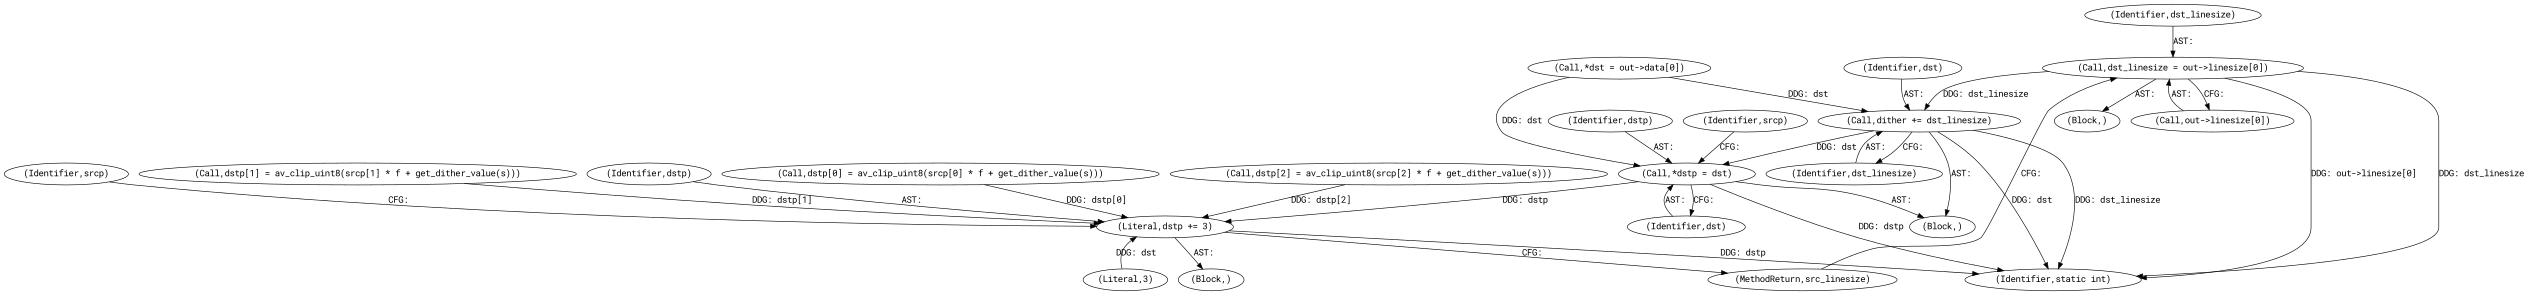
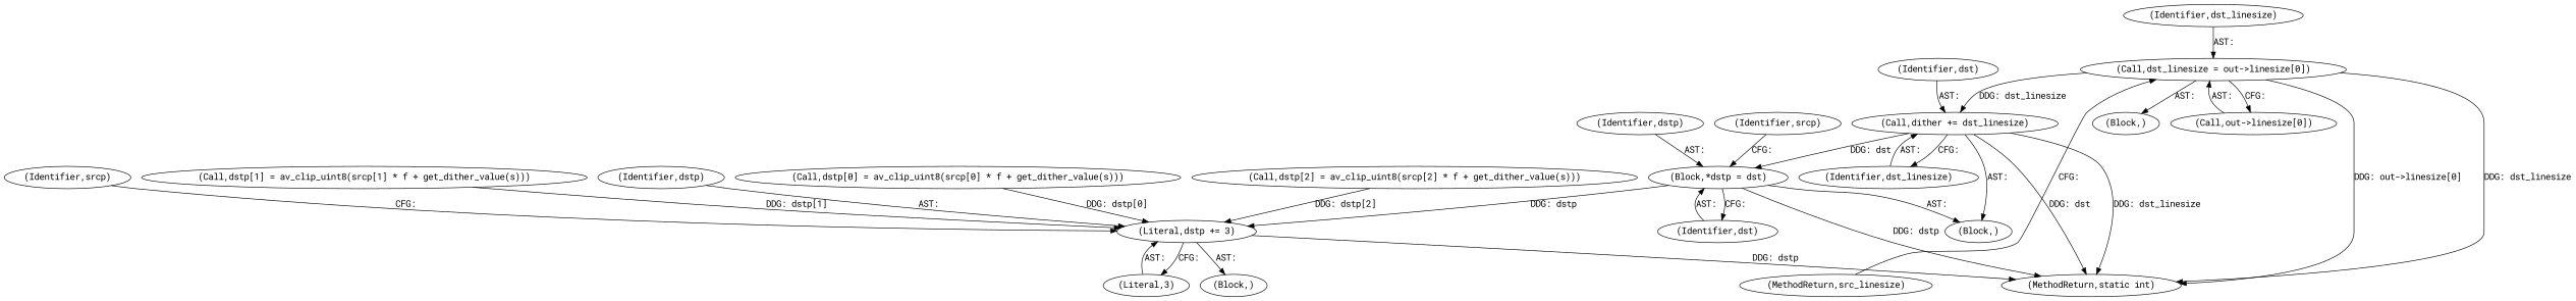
  digraph {
    fontname="Roboto Mono"
    node [fontname="Roboto Mono"]
    edge [fontname="Roboto Mono"]
    n1 [label="(Call,dst_linesize = out->linesize[0])"]
    n2 [label="(Call,dither += dst_linesize)"]
    n3 [label="(Block,)"]
-   n4 [label="(Identifier,static int)"]
+   n4 [label="(MethodReturn,static int)"]
    n5 [label="(Call,out->linesize[0])"]
-   n6 [label="(Call,*dstp = dst)"]
+   n6 [label="(Block,*dstp = dst)"]
    n7 [label="(Identifier,dst_linesize)"]
    n8 [label="(Block,)"]
    n9 [label="(Literal,dstp += 3)"]
    n10 [label="(Identifier,dst)"]
    n11 [label="(Literal,3)"]
    n12 [label="(Block,)"]
    n13 [label="(Identifier,srcp)"]
-   n14 [label="(Call,*dst = out->data[0])"]
    n15 [label="(MethodReturn,src_linesize)"]
    n16 [label="(Identifier,dstp)"]
    n17 [label="(Call,dstp[0] = av_clip_uint8(srcp[0] * f + get_dither_value(s)))"]
    n18 [label="(Call,dstp[2] = av_clip_uint8(srcp[2] * f + get_dither_value(s)))"]
    n19 [label="(Identifier,dst)"]
    n20 [label="(Identifier,dstp)"]
    n21 [label="(Identifier,dst_linesize)"]
    n22 [label="(Identifier,srcp)"]
    n23 [label="(Call,dstp[1] = av_clip_uint8(srcp[1] * f + get_dither_value(s)))"]
    n1 -> n2 [label="DDG: dst_linesize"]
    n1 -> n3 [label="AST: "]
    n1 -> n4 [label="DDG: dst_linesize"]
    n1 -> n4 [label="DDG: out->linesize[0]"]
    n1 -> n5 [label="CFG: "]
    n2 -> n4 [label="DDG: dst"]
    n2 -> n4 [label="DDG: dst_linesize"]
    n2 -> n6 [label="DDG: dst"]
    n2 -> n7 [label="CFG: "]
    n2 -> n8 [label="AST: "]
    n5 -> n1 [label="AST: "]
    n6 -> n4 [label="DDG: dstp"]
    n6 -> n8 [label="AST: "]
    n6 -> n9 [label="DDG: dstp"]
    n6 -> n10 [label="CFG: "]
    n7 -> n2 [label="AST: "]
    n9 -> n4 [label="DDG: dstp"]
-   n9 -> n15 [label="CFG: "]
+   n9 -> n11 [label="CFG: "]
    n9 -> n12 [label="AST: "]
    n10 -> n6 [label="AST: "]
-   n11 -> n9 [label="DDG: dst"]
+   n11 -> n9 [label="AST: "]
    n13 -> n6 [label="CFG: "]
-   n14 -> n2 [label="DDG: dst"]
-   n14 -> n6 [label="DDG: dst"]
    n15 -> n1 [label="CFG: "]
    n16 -> n9 [label="AST: "]
    n17 -> n9 [label="DDG: dstp[0]"]
    n18 -> n9 [label="DDG: dstp[2]"]
    n19 -> n2 [label="AST: "]
    n20 -> n6 [label="AST: "]
    n21 -> n1 [label="AST: "]
    n22 -> n9 [label="CFG: "]
    n23 -> n9 [label="DDG: dstp[1]"]
  }
